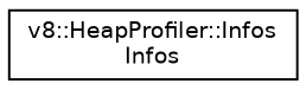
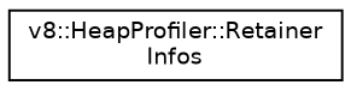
  digraph {
    rankdir=TB
-   n1 [color=black fillcolor=white fontname=Helvetica fontsize=10 height=0.2 label="v8::HeapProfiler::Infos\lInfos" shape=record style=filled width=0.4]
+   n1 [color=black fillcolor=white fontname=Helvetica fontsize=10 height=0.2 label="v8::HeapProfiler::Retainer\lInfos" shape=record style=filled width=0.4]
  }
